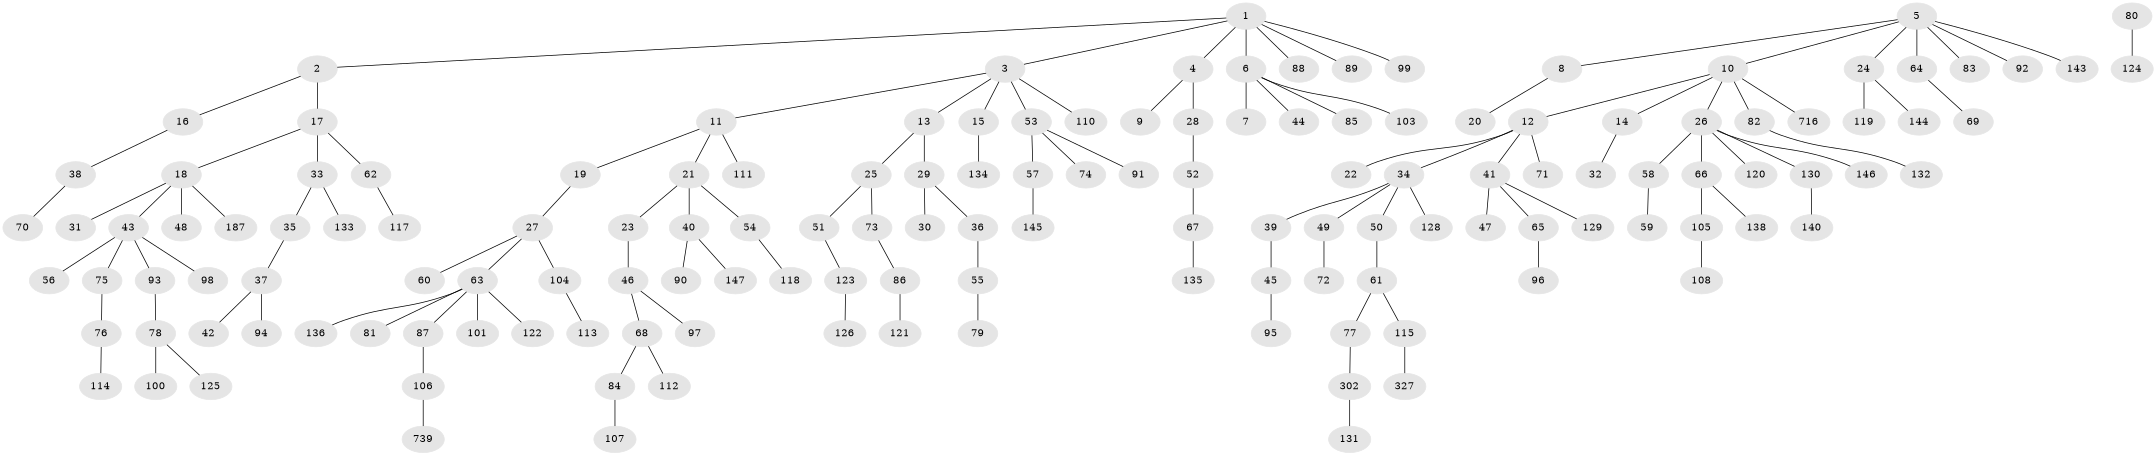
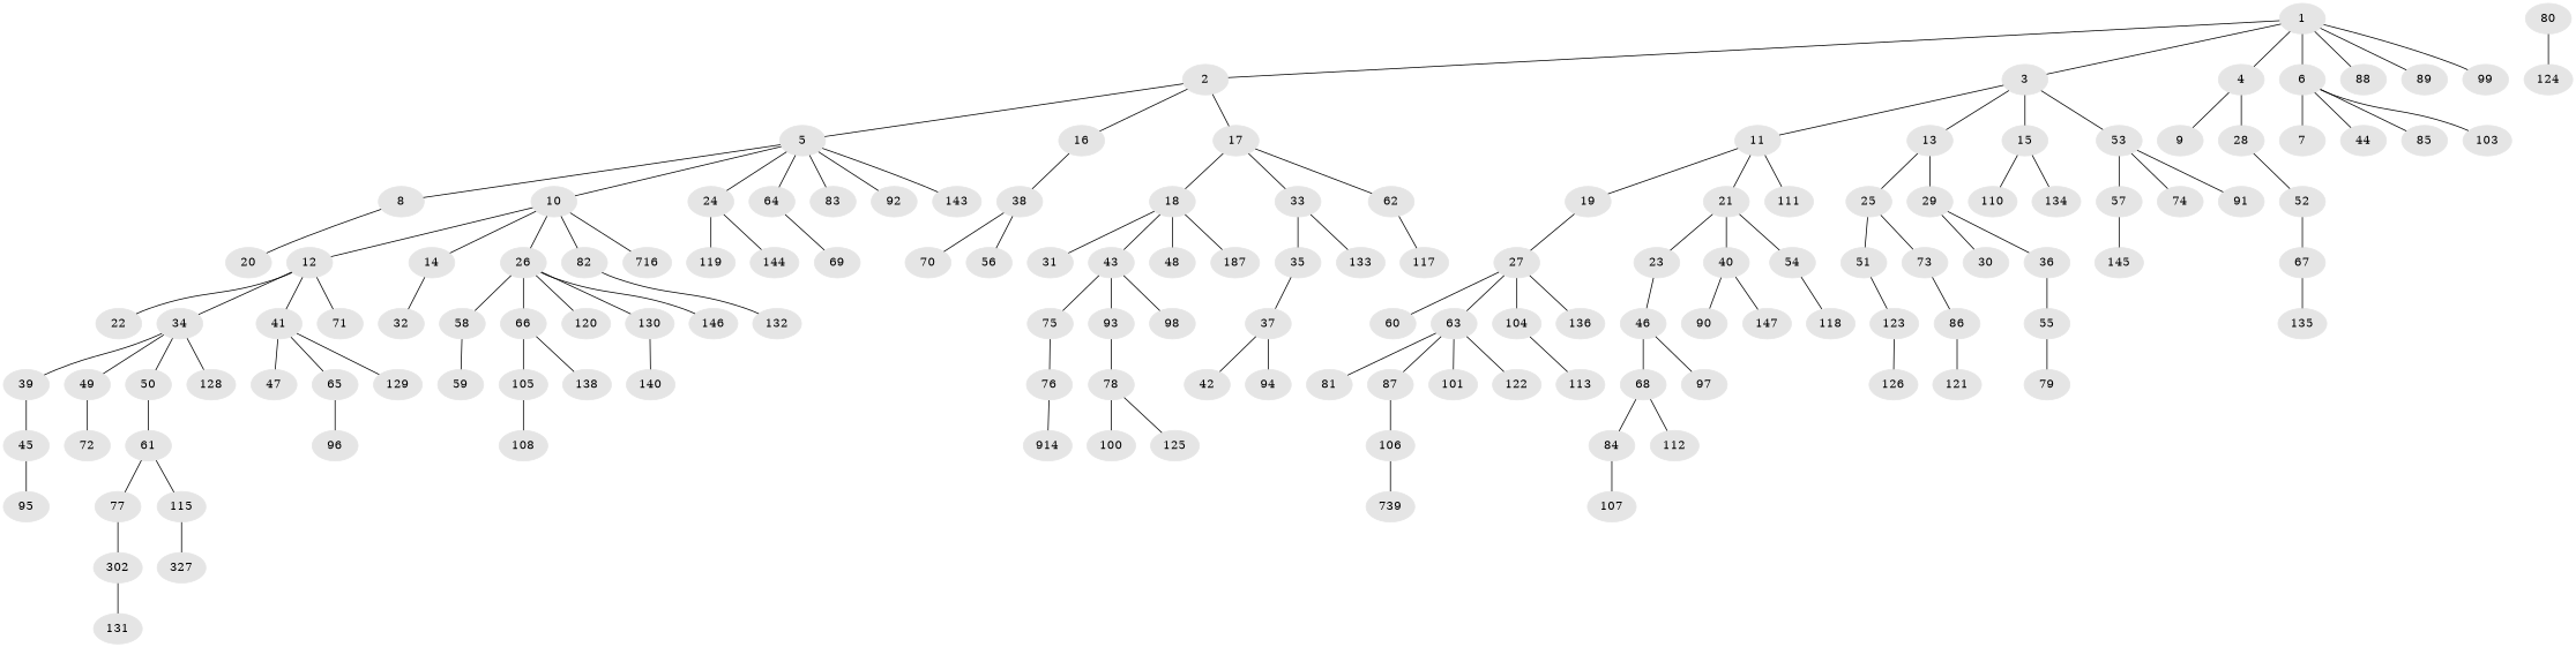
  graph {
    node [color=gray90 style=filled]
    1
    2
    3
    4
    6
    88
    89
    99
    5
    16
    17
    11
    13
    15
    53
    110
    9
    28
    7
    44
    85
    103
    8
    10
    24
    64
    83
    92
    143
    38
    18
    33
    62
    19
    21
    111
    25
    29
    134
    57
    74
    91
    52
    20
    12
    14
    26
    82
    n49 [label=716]
    119
    144
    69
    22
    34
    41
    71
    32
    58
    66
    120
    130
    146
    132
    27
    23
    40
    54
    39
    49
    50
    128
    47
    65
    129
    51
    73
    30
    36
    70
    31
    43
    48
    n83 [label=187]
    35
    133
    117
    56
    75
    93
    98
    60
    63
    104
    136
    46
    90
    147
    118
    68
    97
    123
    86
    59
    105
    138
    140
    81
    87
    101
    122
    113
    67
    55
    37
    45
    72
    61
    42
    94
    79
    95
    96
    76
    78
    84
    112
    80
    124
    77
    115
    126
    135
    145
    n134 [label=302]
    n135 [label=327]
    106
    108
    107
    121
-   114
+   114 [label=914]
    100
    125
    131
    n144 [label=739]
    1 -- 2
    1 -- 3
    1 -- 4
    1 -- 6
    1 -- 88
    1 -- 89
    1 -- 99
+   2 -- 5
    2 -- 16
    2 -- 17
    3 -- 11
    3 -- 13
    3 -- 15
    3 -- 53
-   3 -- 110
+   15 -- 110
    4 -- 9
    4 -- 28
    6 -- 7
    6 -- 44
    6 -- 85
    6 -- 103
    5 -- 8
    5 -- 10
    5 -- 24
    5 -- 64
    5 -- 83
    5 -- 92
    5 -- 143
    16 -- 38
    17 -- 18
    17 -- 33
    17 -- 62
    11 -- 19
    11 -- 21
    11 -- 111
    13 -- 25
    13 -- 29
    15 -- 134
    53 -- 57
    53 -- 74
    53 -- 91
    28 -- 52
    8 -- 20
    10 -- 12
    10 -- 14
    10 -- 26
    10 -- 82
    10 -- n49
    24 -- 119
    24 -- 144
    64 -- 69
    38 -- 70
    18 -- 31
    18 -- 43
    18 -- 48
    18 -- n83
    33 -- 35
    33 -- 133
    62 -- 117
    19 -- 27
    21 -- 23
    21 -- 40
    21 -- 54
    25 -- 51
    25 -- 73
    29 -- 30
    29 -- 36
    57 -- 145
    52 -- 67
    12 -- 22
    12 -- 34
    12 -- 41
    12 -- 71
    14 -- 32
    26 -- 58
    26 -- 66
    26 -- 120
    26 -- 130
    26 -- 146
    82 -- 132
    34 -- 39
    34 -- 49
    34 -- 50
    34 -- 128
    41 -- 47
    41 -- 65
    41 -- 129
    58 -- 59
    66 -- 105
    66 -- 138
    130 -- 140
    27 -- 60
    27 -- 63
    27 -- 104
-   63 -- 136
+   27 -- 136
    23 -- 46
    40 -- 90
    40 -- 147
    54 -- 118
    39 -- 45
    49 -- 72
    50 -- 61
    65 -- 96
    51 -- 123
    73 -- 86
    36 -- 55
-   43 -- 56
+   38 -- 56
    43 -- 75
    43 -- 93
    43 -- 98
    35 -- 37
    75 -- 76
    93 -- 78
    63 -- 81
    63 -- 87
    63 -- 101
    63 -- 122
    104 -- 113
    46 -- 68
    46 -- 97
    68 -- 84
    68 -- 112
    123 -- 126
    86 -- 121
    105 -- 108
    87 -- 106
    67 -- 135
    55 -- 79
    37 -- 42
    37 -- 94
    45 -- 95
    61 -- 77
    61 -- 115
    76 -- 114
    78 -- 100
    78 -- 125
    84 -- 107
    80 -- 124
    77 -- n134
    115 -- n135
    n134 -- 131
    106 -- n144
  }
